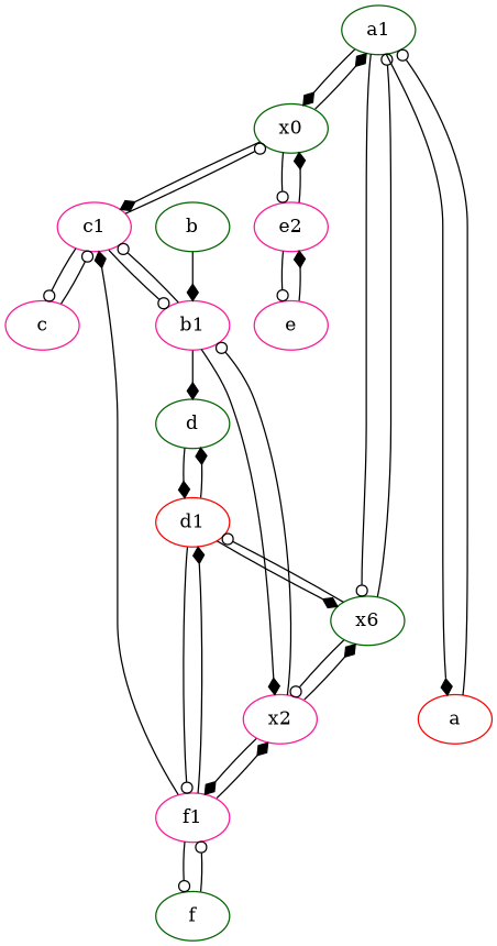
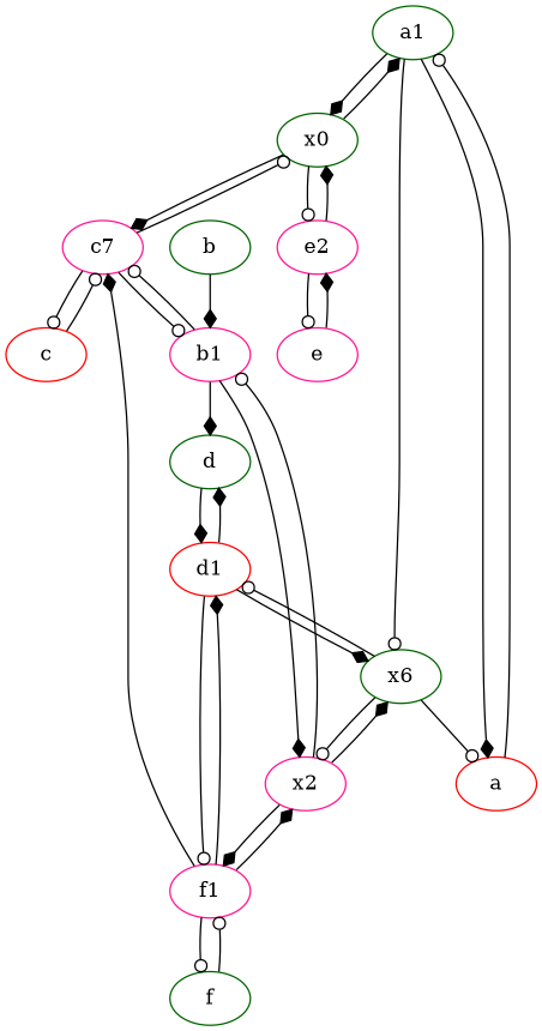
  digraph {
    node [color=deeppink]
    edge [arrowhead=diamond]
    a1 [color=darkgreen]
    x0 [color=darkgreen]
    a [color=red]
    n4 [color=darkgreen label=x6]
-   c1
+   c1 [label=c7]
    n6 [label=e2]
    b1
-   c
+   c [color=red]
    e
    d1 [color=red]
    x2
    b [color=darkgreen]
    d [color=darkgreen]
    f [color=darkgreen]
    f1
    a1 -> x0
    a1 -> a
    a1 -> n4 [arrowhead=odot]
    x0 -> a1
    x0 -> c1
    x0 -> n6 [arrowhead=odot]
    a -> a1 [arrowhead=odot]
-   n4 -> a1 [arrowhead=odot]
+   n4 -> a [arrowhead=odot]
    n4 -> d1 [arrowhead=odot]
    n4 -> x2 [arrowhead=odot]
    c1 -> x0 [arrowhead=odot]
    c1 -> b1 [arrowhead=odot]
    c1 -> c [arrowhead=odot]
    n6 -> x0
    n6 -> e [arrowhead=odot]
    b1 -> c1 [arrowhead=odot]
    b1 -> x2
    b1 -> d
    c -> c1 [arrowhead=odot]
    e -> n6
    d1 -> n4
    d1 -> d
    d1 -> f1 [arrowhead=odot]
    x2 -> n4
    x2 -> b1 [arrowhead=odot]
    x2 -> f1
    b -> b1
    d -> d1
    f -> f1 [arrowhead=odot]
    f1 -> c1
    f1 -> d1
    f1 -> x2
    f1 -> f [arrowhead=odot]
  }
